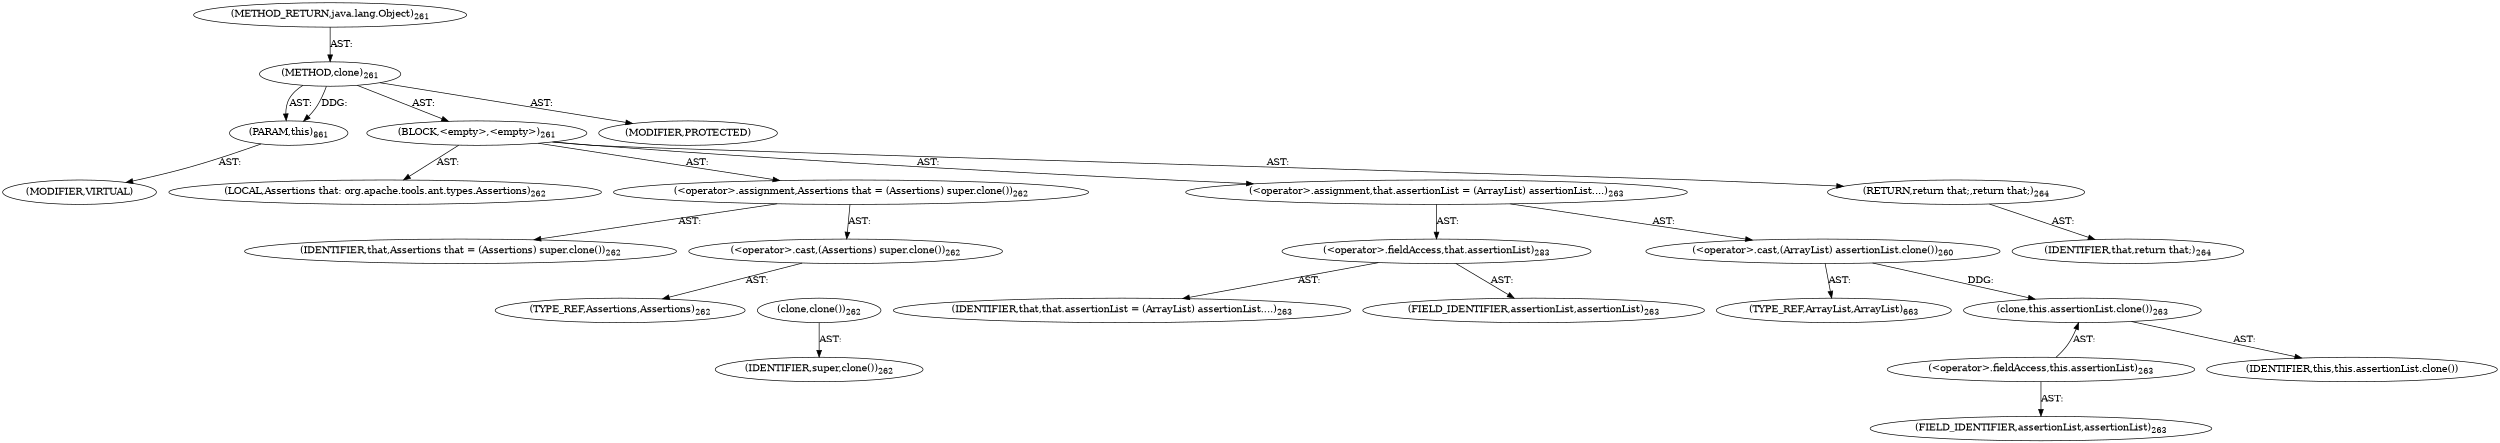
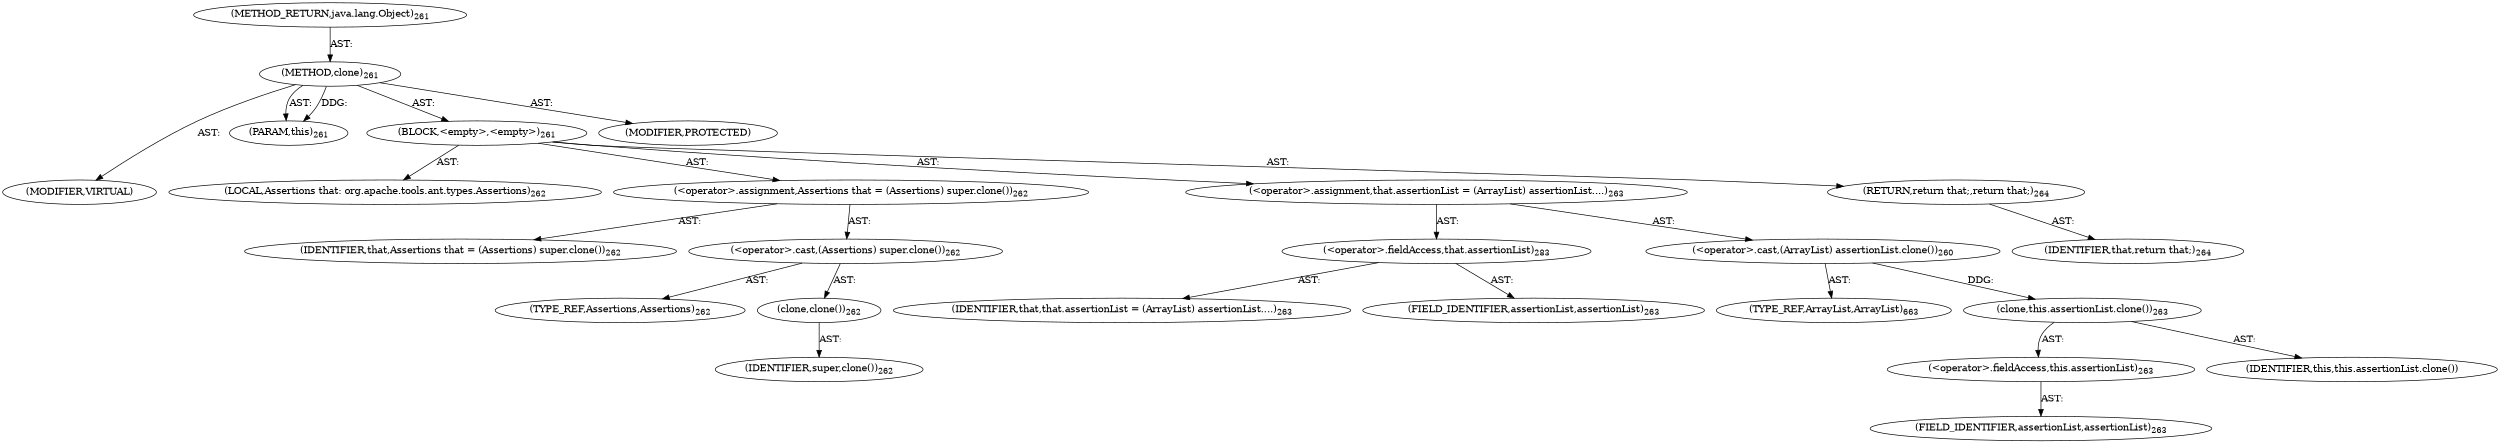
  digraph {
    n1 [label=<(METHOD,clone)<SUB>261</SUB>>]
-   n2 [label=<(PARAM,this)<SUB>861</SUB>>]
+   n2 [label=<(PARAM,this)<SUB>261</SUB>>]
    n3 [label=<(BLOCK,&lt;empty&gt;,&lt;empty&gt;)<SUB>261</SUB>>]
    n4 [label=<(MODIFIER,PROTECTED)>]
    n5 [label=<(MODIFIER,VIRTUAL)>]
    n6 [label=<(LOCAL,Assertions that: org.apache.tools.ant.types.Assertions)<SUB>262</SUB>>]
    n7 [label=<(&lt;operator&gt;.assignment,Assertions that = (Assertions) super.clone())<SUB>262</SUB>>]
    n8 [label=<(&lt;operator&gt;.assignment,that.assertionList = (ArrayList) assertionList....)<SUB>263</SUB>>]
    n9 [label=<(RETURN,return that;,return that;)<SUB>264</SUB>>]
    n10 [label=<(METHOD_RETURN,java.lang.Object)<SUB>261</SUB>>]
    n11 [label=<(IDENTIFIER,that,Assertions that = (Assertions) super.clone())<SUB>262</SUB>>]
    n12 [label=<(&lt;operator&gt;.cast,(Assertions) super.clone())<SUB>262</SUB>>]
    n13 [label=<(&lt;operator&gt;.fieldAccess,that.assertionList)<SUB>283</SUB>>]
    n14 [label=<(&lt;operator&gt;.cast,(ArrayList) assertionList.clone())<SUB>260</SUB>>]
    n15 [label=<(IDENTIFIER,that,return that;)<SUB>264</SUB>>]
    n16 [label=<(TYPE_REF,Assertions,Assertions)<SUB>262</SUB>>]
    n17 [label=<(clone,clone())<SUB>262</SUB>>]
    n18 [label=<(IDENTIFIER,super,clone())<SUB>262</SUB>>]
    n19 [label=<(IDENTIFIER,that,that.assertionList = (ArrayList) assertionList....)<SUB>263</SUB>>]
    n20 [label=<(FIELD_IDENTIFIER,assertionList,assertionList)<SUB>263</SUB>>]
    n21 [label=<(TYPE_REF,ArrayList,ArrayList)<SUB>663</SUB>>]
    n22 [label=<(clone,this.assertionList.clone())<SUB>263</SUB>>]
    n23 [label=<(&lt;operator&gt;.fieldAccess,this.assertionList)<SUB>263</SUB>>]
    n24 [label=<(IDENTIFIER,this,this.assertionList.clone())>]
    n25 [label=<(FIELD_IDENTIFIER,assertionList,assertionList)<SUB>263</SUB>>]
    n1 -> n2 [label="AST: "]
    n1 -> n2 [label="DDG: "]
    n1 -> n3 [label="AST: "]
    n1 -> n4 [label="AST: "]
-   n2 -> n5 [label="AST: "]
+   n1 -> n5 [label="AST: "]
    n3 -> n6 [label="AST: "]
    n3 -> n7 [label="AST: "]
    n3 -> n8 [label="AST: "]
    n3 -> n9 [label="AST: "]
    n7 -> n11 [label="AST: "]
    n7 -> n12 [label="AST: "]
    n8 -> n13 [label="AST: "]
    n8 -> n14 [label="AST: "]
    n9 -> n15 [label="AST: "]
    n10 -> n1 [label="AST: "]
    n12 -> n16 [label="AST: "]
+   n12 -> n17 [label="AST: "]
    n13 -> n19 [label="AST: "]
    n13 -> n20 [label="AST: "]
    n14 -> n21 [label="AST: "]
    n14 -> n22 [label="DDG: "]
    n17 -> n18 [label="AST: "]
-   n23 -> n22 [label="AST: "]
+   n22 -> n23 [label="AST: "]
    n22 -> n24 [label="AST: "]
    n23 -> n25 [label="AST: "]
  }
